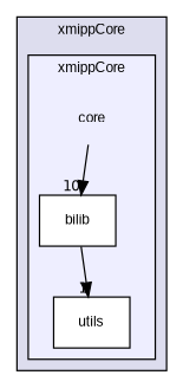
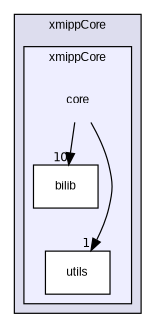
  digraph {
    compound=true
    fontname="Liberation Sans"
    node [fontname="Liberation Sans" fontsize=10 shape=box color=black fillcolor=white style=filled]
    edge [fontname="Liberation Sans" labeldistance=1.5 labelfontname=Helvetica labelfontsize=10]
    n1 [label=core shape=plaintext color="" fillcolor="" style=""]
    n2 [label=bilib]
    n3 [label=utils]
    subgraph cluster_1 {
      bgcolor="#ddddee"
      fontsize=10
      label=xmippCore
      pencolor=black
      subgraph cluster_2 {
        bgcolor="#eeeeff"
        fontsize=10
        label=xmippCore
        pencolor=black
        n1
        n2
        n3
      }
    }
    n1 -> n2 [headlabel=10]
-   n2 -> n3 [headlabel=1]
+   n1 -> n3 [headlabel=1]
  }
